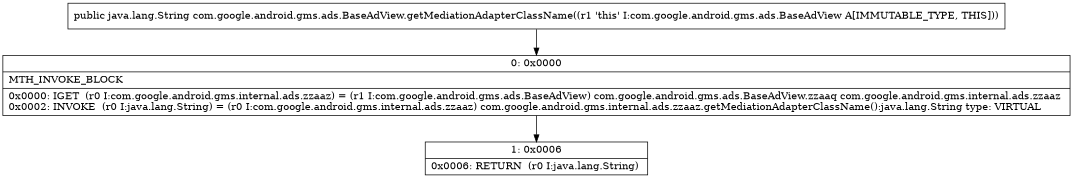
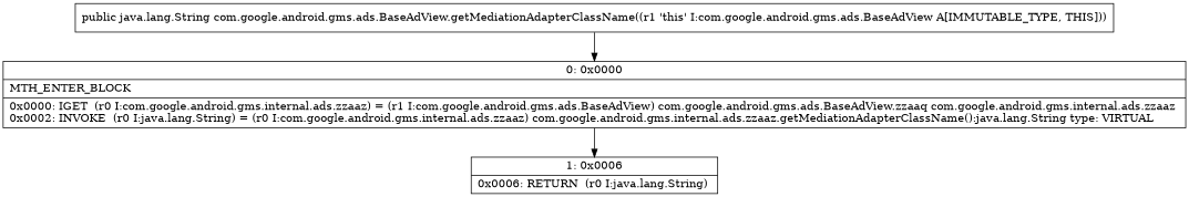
  digraph {
    fontname="DejaVu Serif"
    node [shape=record fontname="DejaVu Serif"]
    edge [fontname="DejaVu Serif"]
-   n1 [label="{0\:\ 0x0000|MTH_INVOKE_BLOCK\l|0x0000: IGET  (r0 I:com.google.android.gms.internal.ads.zzaaz) = (r1 I:com.google.android.gms.ads.BaseAdView) com.google.android.gms.ads.BaseAdView.zzaaq com.google.android.gms.internal.ads.zzaaz \l0x0002: INVOKE  (r0 I:java.lang.String) = (r0 I:com.google.android.gms.internal.ads.zzaaz) com.google.android.gms.internal.ads.zzaaz.getMediationAdapterClassName():java.lang.String type: VIRTUAL \l}"]
+   n1 [label="{0\:\ 0x0000|MTH_ENTER_BLOCK\l|0x0000: IGET  (r0 I:com.google.android.gms.internal.ads.zzaaz) = (r1 I:com.google.android.gms.ads.BaseAdView) com.google.android.gms.ads.BaseAdView.zzaaq com.google.android.gms.internal.ads.zzaaz \l0x0002: INVOKE  (r0 I:java.lang.String) = (r0 I:com.google.android.gms.internal.ads.zzaaz) com.google.android.gms.internal.ads.zzaaz.getMediationAdapterClassName():java.lang.String type: VIRTUAL \l}"]
    n2 [label="{1\:\ 0x0006|0x0006: RETURN  (r0 I:java.lang.String) \l}"]
    n3 [label="{public java.lang.String com.google.android.gms.ads.BaseAdView.getMediationAdapterClassName((r1 'this' I:com.google.android.gms.ads.BaseAdView A[IMMUTABLE_TYPE, THIS])) }"]
    n1 -> n2
    n3 -> n1
  }
